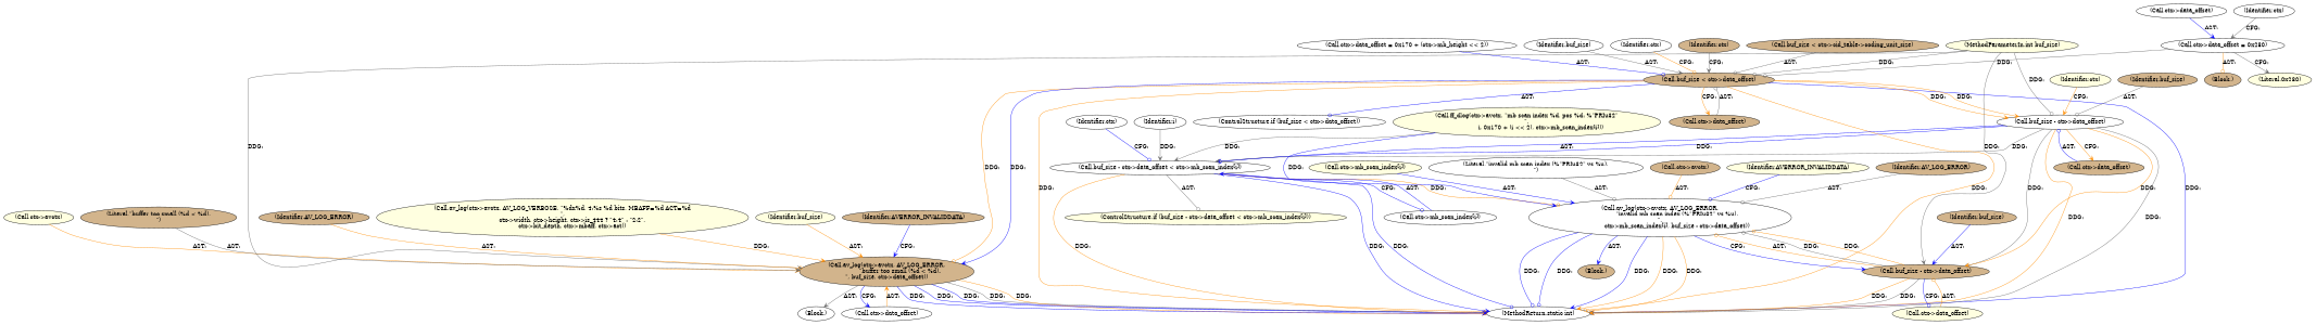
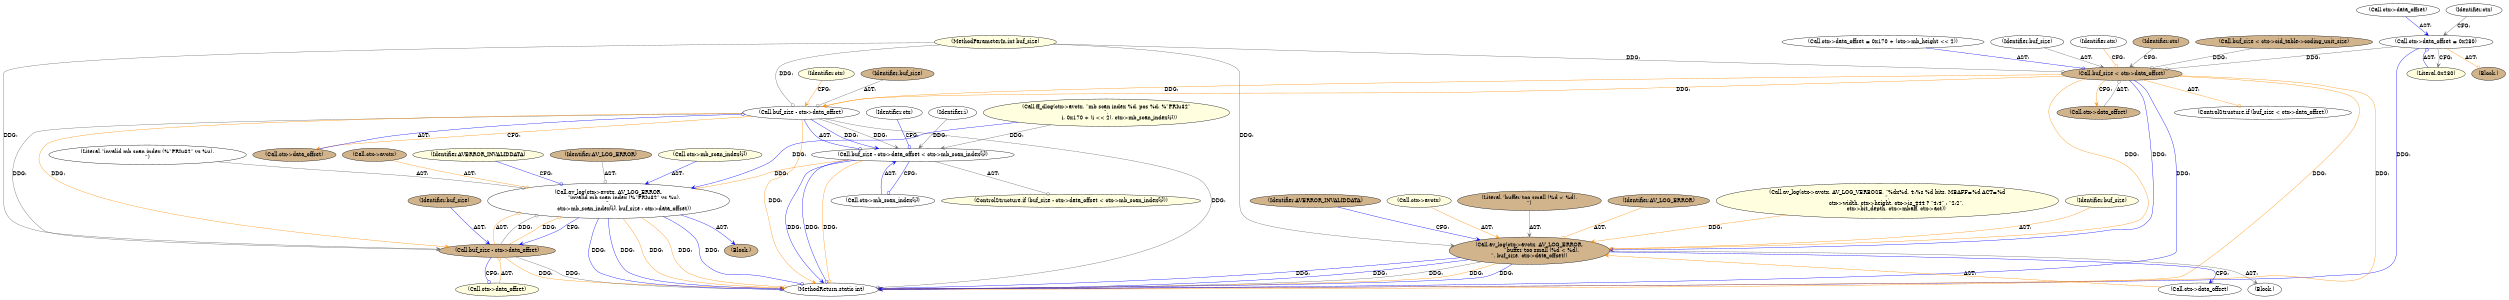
  digraph {
    node [fillcolor=white style=filled]
    edge [arrowhead=vee color=blue]
    n1 [label="(Call,ctx->data_offset = 0x280)"]
    n2 [fillcolor=tan label="(Call,buf_size < ctx->data_offset)"]
    n3 [label="(MethodReturn,static int)"]
    n4 [fillcolor=tan label="(Block,)"]
    n5 [fillcolor=lightyellow label="(Literal,0x280)"]
    n6 [fillcolor=tan label="(Call,av_log(ctx->avctx, AV_LOG_ERROR,\n               \"buffer too small (%d < %d).\n\", buf_size, ctx->data_offset))"]
    n7 [label="(Call,buf_size - ctx->data_offset)"]
    n8 [label="(ControlStructure,if (buf_size < ctx->data_offset))"]
    n9 [fillcolor=tan label="(Call,ctx->data_offset)"]
    n10 [label="(Block,)"]
    n11 [label="(Call,ctx->data_offset)"]
    n12 [label="(Call,buf_size - ctx->data_offset < ctx->mb_scan_index[i])"]
    n13 [fillcolor=tan label="(Call,buf_size - ctx->data_offset)"]
    n14 [fillcolor=tan label="(Call,ctx->data_offset)"]
    n15 [label="(Call,av_log(ctx->avctx, AV_LOG_ERROR,\n                   \"invalid mb scan index (%\"PRIu32\" vs %u).\n\",\n                   ctx->mb_scan_index[i], buf_size - ctx->data_offset))"]
    n16 [label="(Call,ctx->mb_scan_index[i])"]
    n17 [fillcolor=lightyellow label="(ControlStructure,if (buf_size - ctx->data_offset < ctx->mb_scan_index[i]))"]
    n18 [fillcolor=lightyellow label="(Call,ctx->data_offset)"]
    n19 [fillcolor=tan label="(Block,)"]
    n20 [label="(Call,ctx->data_offset = 0x170 + (ctx->mb_height << 2))"]
    n21 [label="(Literal,\"invalid mb scan index (%\"PRIu32\" vs %u).\n\")"]
    n22 [fillcolor=lightyellow label="(MethodParameterIn,int buf_size)"]
    n23 [fillcolor=tan label="(Call,ctx->avctx)"]
    n24 [fillcolor=tan label="(Identifier,buf_size)"]
    n25 [fillcolor=lightyellow label="(Identifier,AVERROR_INVALIDDATA)"]
    n26 [fillcolor=lightyellow label="(Call,ctx->avctx)"]
    n27 [fillcolor=lightyellow label="(Identifier,ctx)"]
    n28 [label="(Call,ctx->data_offset)"]
    n29 [label="(Identifier,ctx)"]
    n30 [fillcolor=tan label="(Identifier,AV_LOG_ERROR)"]
    n31 [fillcolor=tan label="(Literal,\"buffer too small (%d < %d).\n\")"]
    n32 [fillcolor=tan label="(Identifier,AV_LOG_ERROR)"]
    n33 [label="(Identifier,i)"]
    n34 [label="(Identifier,buf_size)"]
    n35 [label="(Identifier,ctx)"]
    n36 [fillcolor=lightyellow label="(Call,av_log(ctx->avctx, AV_LOG_VERBOSE, \"%dx%d, 4:%s %d bits, MBAFF=%d ACT=%d\n\",\n           ctx->width, ctx->height, ctx->is_444 ? \"4:4\" : \"2:2\",\n           ctx->bit_depth, ctx->mbaff, ctx->act))"]
    n37 [fillcolor=lightyellow label="(Call,ff_dlog(ctx->avctx, \"mb scan index %d, pos %d: %\"PRIu32\"\n\",\n                i, 0x170 + (i << 2), ctx->mb_scan_index[i]))"]
    n38 [label="(Identifier,ctx)"]
    n39 [fillcolor=tan label="(Identifier,ctx)"]
    n40 [fillcolor=lightyellow label="(Identifier,buf_size)"]
    n41 [fillcolor=lightyellow label="(Call,ctx->mb_scan_index[i])"]
    n42 [fillcolor=tan label="(Identifier,buf_size)"]
    n43 [fillcolor=tan label="(Identifier,AVERROR_INVALIDDATA)"]
    n44 [fillcolor=tan label="(Call,buf_size < ctx->cid_table->coding_unit_size)"]
    n1 -> n2 [arrowhead=odot color=gray40 label="DDG: "]
+   n1 -> n3 [arrowhead=odot label="DDG: "]
    n1 -> n4 [arrowhead=odot color=darkorange label="AST: "]
    n1 -> n5 [color=gray40 label="CFG: "]
    n2 -> n3 [color=darkorange label="DDG: "]
    n2 -> n3 [arrowhead=odot color=darkorange label="DDG: "]
    n2 -> n3 [label="DDG: "]
    n2 -> n6 [arrowhead=odot color=darkorange label="DDG: "]
    n2 -> n6 [label="DDG: "]
    n2 -> n7 [color=darkorange label="DDG: "]
    n2 -> n7 [color=darkorange label="DDG: "]
-   n2 -> n8 [arrowhead=odot label="AST: "]
+   n2 -> n8 [arrowhead=odot color=darkorange label="AST: "]
    n2 -> n9 [color=darkorange label="CFG: "]
+   n5 -> n1 [arrowhead=odot label="AST: "]
    n6 -> n3 [arrowhead=odot label="DDG: "]
    n6 -> n3 [label="DDG: "]
    n6 -> n3 [arrowhead=odot color=gray40 label="DDG: "]
    n6 -> n3 [color=darkorange label="DDG: "]
    n6 -> n3 [label="DDG: "]
    n6 -> n10 [color=gray40 label="AST: "]
    n6 -> n11 [label="CFG: "]
    n7 -> n3 [color=darkorange label="DDG: "]
    n7 -> n3 [arrowhead=odot color=gray40 label="DDG: "]
    n7 -> n12 [arrowhead=odot label="AST: "]
    n7 -> n12 [label="DDG: "]
    n7 -> n12 [color=gray40 label="DDG: "]
    n7 -> n13 [arrowhead=odot color=gray40 label="DDG: "]
    n7 -> n13 [color=darkorange label="DDG: "]
    n7 -> n14 [color=darkorange label="CFG: "]
    n9 -> n2 [arrowhead=odot color=gray40 label="AST: "]
    n11 -> n6 [color=darkorange label="AST: "]
    n12 -> n3 [arrowhead=odot label="DDG: "]
    n12 -> n3 [arrowhead=odot color=darkorange label="DDG: "]
    n12 -> n3 [label="DDG: "]
    n12 -> n15 [arrowhead=odot color=darkorange label="DDG: "]
    n12 -> n16 [arrowhead=odot label="CFG: "]
    n12 -> n17 [arrowhead=odot color=gray40 label="AST: "]
    n13 -> n3 [color=darkorange label="DDG: "]
    n13 -> n3 [arrowhead=odot color=gray40 label="DDG: "]
    n13 -> n15 [arrowhead=odot color=darkorange label="AST: "]
    n13 -> n15 [arrowhead=odot color=gray40 label="DDG: "]
    n13 -> n15 [arrowhead=odot color=darkorange label="DDG: "]
    n13 -> n18 [arrowhead=odot label="CFG: "]
    n14 -> n7 [arrowhead=odot label="AST: "]
    n15 -> n3 [arrowhead=odot label="DDG: "]
    n15 -> n3 [label="DDG: "]
    n15 -> n3 [color=darkorange label="DDG: "]
    n15 -> n3 [arrowhead=odot color=darkorange label="DDG: "]
    n15 -> n3 [arrowhead=odot label="DDG: "]
    n15 -> n13 [label="CFG: "]
    n15 -> n19 [label="AST: "]
    n16 -> n12 [label="AST: "]
    n18 -> n13 [arrowhead=odot color=darkorange label="AST: "]
    n20 -> n2 [arrowhead=odot label="AST: "]
    n21 -> n15 [arrowhead=odot color=gray40 label="AST: "]
    n22 -> n2 [arrowhead=odot color=gray40 label="DDG: "]
    n22 -> n6 [color=gray40 label="DDG: "]
    n22 -> n7 [arrowhead=odot color=gray40 label="DDG: "]
    n22 -> n13 [color=gray40 label="DDG: "]
    n23 -> n15 [arrowhead=odot color=darkorange label="AST: "]
    n24 -> n13 [label="AST: "]
    n25 -> n15 [arrowhead=odot label="CFG: "]
    n26 -> n6 [color=darkorange label="AST: "]
    n27 -> n7 [color=darkorange label="CFG: "]
    n28 -> n1 [label="AST: "]
    n29 -> n12 [arrowhead=odot label="CFG: "]
    n30 -> n15 [arrowhead=odot color=gray40 label="AST: "]
    n31 -> n6 [color=gray40 label="AST: "]
    n32 -> n6 [arrowhead=odot color=darkorange label="AST: "]
    n33 -> n12 [color=gray40 label="DDG: "]
    n34 -> n2 [color=gray40 label="AST: "]
    n35 -> n1 [color=gray40 label="CFG: "]
    n36 -> n6 [color=darkorange label="DDG: "]
    n37 -> n12 [color=gray40 label="DDG: "]
    n37 -> n15 [label="DDG: "]
    n38 -> n2 [arrowhead=odot color=darkorange label="CFG: "]
    n39 -> n2 [color=gray40 label="CFG: "]
    n40 -> n6 [color=darkorange label="AST: "]
    n41 -> n15 [label="AST: "]
    n42 -> n7 [arrowhead=odot color=gray40 label="AST: "]
    n43 -> n6 [label="CFG: "]
-   n44 -> n2 [arrowhead=odot color=gray40 label="AST: "]
+   n44 -> n2 [arrowhead=odot color=gray40 label="DDG: "]
  }
